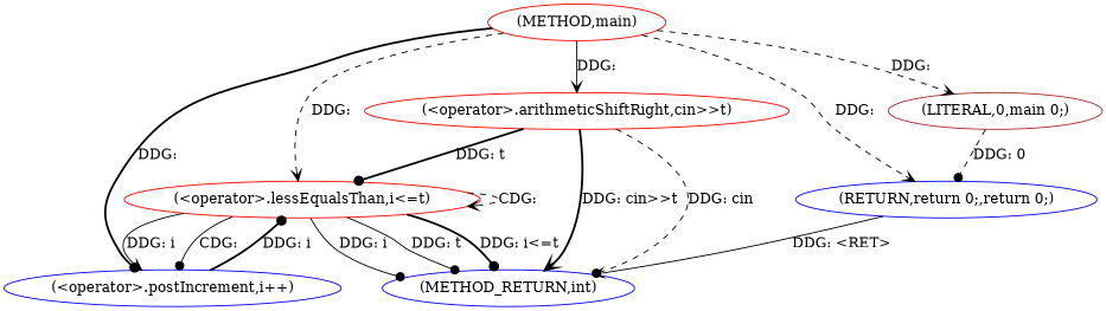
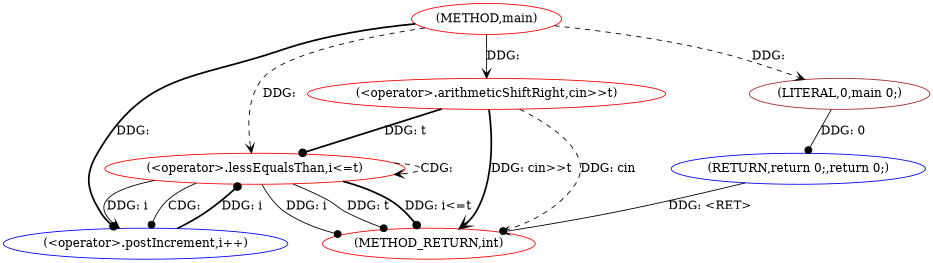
  digraph {
    node [color=red]
    edge [arrowhead=dot style=solid]
    n1 [label="(METHOD,main)"]
    n2 [label="(<operator>.arithmeticShiftRight,cin>>t)"]
    n3 [color=blue label="(RETURN,return 0;,return 0;)"]
    n4 [label="(<operator>.lessEqualsThan,i<=t)"]
    n5 [color=blue label="(<operator>.postIncrement,i++)"]
    n6 [color=brown label="(LITERAL,0,main 0;)"]
-   n7 [color=blue label="(METHOD_RETURN,int)"]
+   n7 [label="(METHOD_RETURN,int)"]
    n1 -> n2 [arrowhead=vee label="DDG: "]
-   n1 -> n3 [arrowhead=vee label="DDG: " style=dashed]
    n1 -> n4 [arrowhead=vee label="DDG: " style=dashed]
    n1 -> n5 [label="DDG: " style=bold]
    n1 -> n6 [arrowhead=vee label="DDG: " style=dashed]
    n2 -> n4 [label="DDG: t" style=bold]
    n2 -> n7 [arrowhead=vee label="DDG: cin>>t" style=bold]
    n2 -> n7 [label="DDG: cin" style=dashed]
    n3 -> n7 [arrowhead=vee label="DDG: <RET>"]
    n4 -> n4 [arrowhead=vee label="CDG: " style=dashed]
    n4 -> n5 [arrowhead=vee label="DDG: i"]
    n4 -> n5 [label="CDG: "]
    n4 -> n7 [label="DDG: i"]
    n4 -> n7 [label="DDG: t"]
    n4 -> n7 [label="DDG: i<=t" style=bold]
    n5 -> n4 [label="DDG: i" style=bold]
-   n6 -> n3 [label="DDG: 0" style=dashed]
+   n6 -> n3 [label="DDG: 0"]
  }
